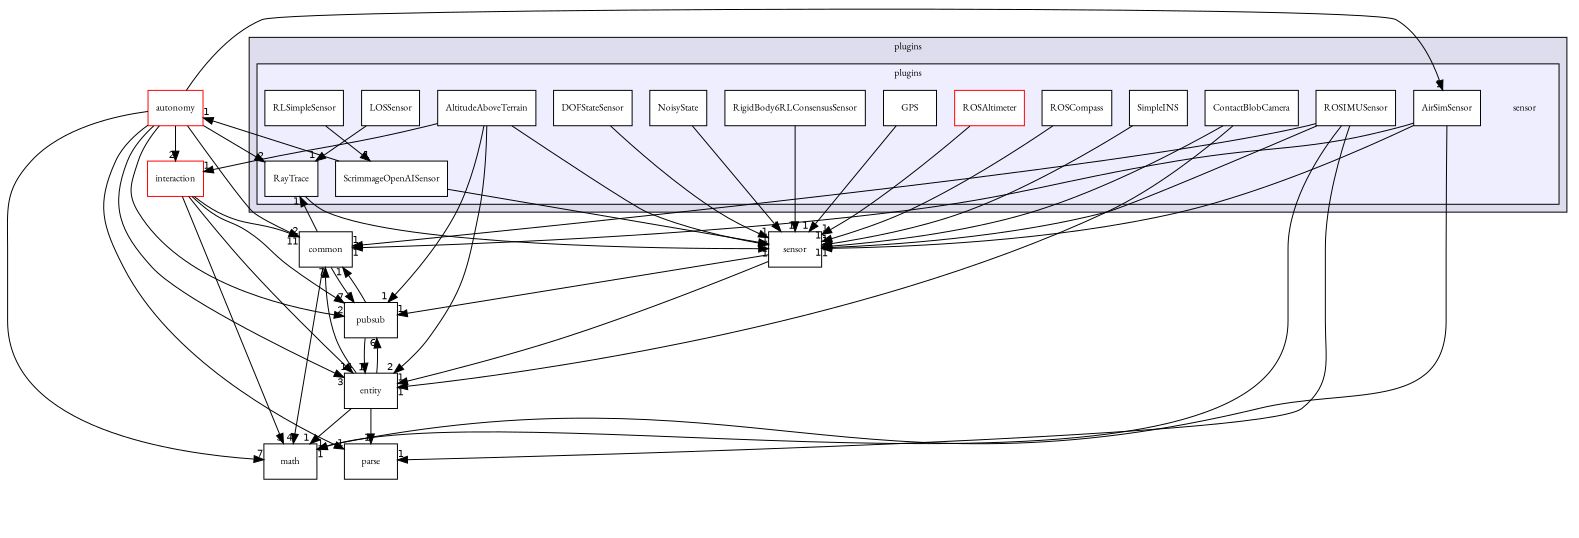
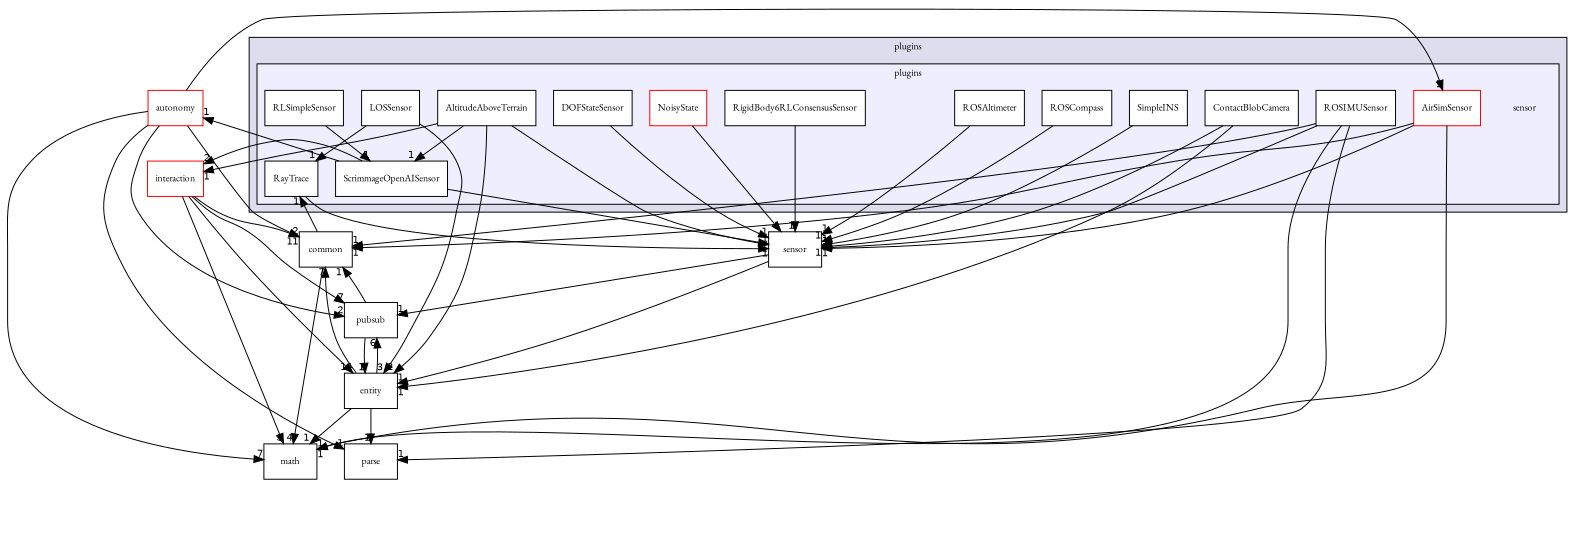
  digraph {
    compound=true
    fontname="EB Garamond"
    node [fontname="EB Garamond" fontsize=10 shape=box color=black fillcolor=white style=filled]
    edge [fontname="EB Garamond" headlabel=1 labeldistance=1.5 labelfontname=Helvetica labelfontsize=10]
    n1 [label=sensor shape=plaintext color="" fillcolor="" style=""]
-   n2 [label=AirSimSensor]
+   n2 [color=red label=AirSimSensor]
    n3 [label=AltitudeAboveTerrain]
    n4 [label=ContactBlobCamera]
-   n5 [label=GPS]
    n6 [label=LOSSensor]
    n7 [label=DOFStateSensor]
-   n8 [label=NoisyState]
+   n8 [color=red label=NoisyState]
    n9 [label=RayTrace]
    n10 [label=RigidBody6RLConsensusSensor]
    n11 [label=RLSimpleSensor]
-   n12 [color=red label=ROSAltimeter]
+   n12 [label=ROSAltimeter]
    n13 [label=ROSCompass]
    n14 [label=ROSIMUSensor]
    n15 [label=ScrimmageOpenAISensor]
    n16 [label=SimpleINS]
    n17 [label=common color="" fillcolor="" style=""]
    n18 [label=math color="" fillcolor="" style=""]
    n19 [label=sensor color="" fillcolor="" style=""]
    n20 [color=red label=interaction]
    n21 [label=pubsub color="" fillcolor="" style=""]
    n22 [label=entity color="" fillcolor="" style=""]
    n23 [label=parse color="" fillcolor="" style=""]
    n24 [color=red label=autonomy]
    subgraph cluster_1 {
      bgcolor="#ddddee"
      fontsize=10
      label=plugins
      pencolor=black
      subgraph cluster_2 {
        bgcolor="#eeeeff"
        fontsize=10
        label=plugins
        pencolor=black
        n1
        n2
        n3
        n4
-       n5
        n6
        n7
        n8
        n9
        n10
        n11
        n12
        n13
        n14
        n15
        n16
      }
    }
    n2 -> n17
    n2 -> n18
    n2 -> n19
    n3 -> n19
    n3 -> n20
-   n3 -> n21
+   n3 -> n15
    n3 -> n22 [headlabel=2]
    n4 -> n19
    n4 -> n22
-   n5 -> n19
    n6 -> n9
    n7 -> n19
    n8 -> n19
    n9 -> n19
    n10 -> n19
    n11 -> n15
    n12 -> n19
    n13 -> n19
    n14 -> n17
    n14 -> n18
    n14 -> n19
    n14 -> n23
    n15 -> n19
    n15 -> n24
    n16 -> n19
    n17 -> n9
    n17 -> n18 [headlabel=4]
-   n17 -> n21
    n19 -> n21
    n19 -> n22
    n20 -> n17 [headlabel=2]
    n20 -> n18 [headlabel=3]
    n20 -> n21 [headlabel=7]
    n20 -> n22 [headlabel=14]
    n21 -> n17
    n21 -> n22
    n22 -> n17 [headlabel=7]
    n22 -> n18
    n22 -> n21 [headlabel=6]
    n22 -> n23
    n24 -> n2
-   n24 -> n9 [headlabel=2]
    n24 -> n17 [headlabel=11]
    n24 -> n18 [headlabel=7]
-   n24 -> n20 [headlabel=2]
+   n15 -> n20 [headlabel=2]
    n24 -> n21 [headlabel=2]
-   n24 -> n22 [headlabel=3]
+   n6 -> n22 [headlabel=3]
    n24 -> n23
  }
